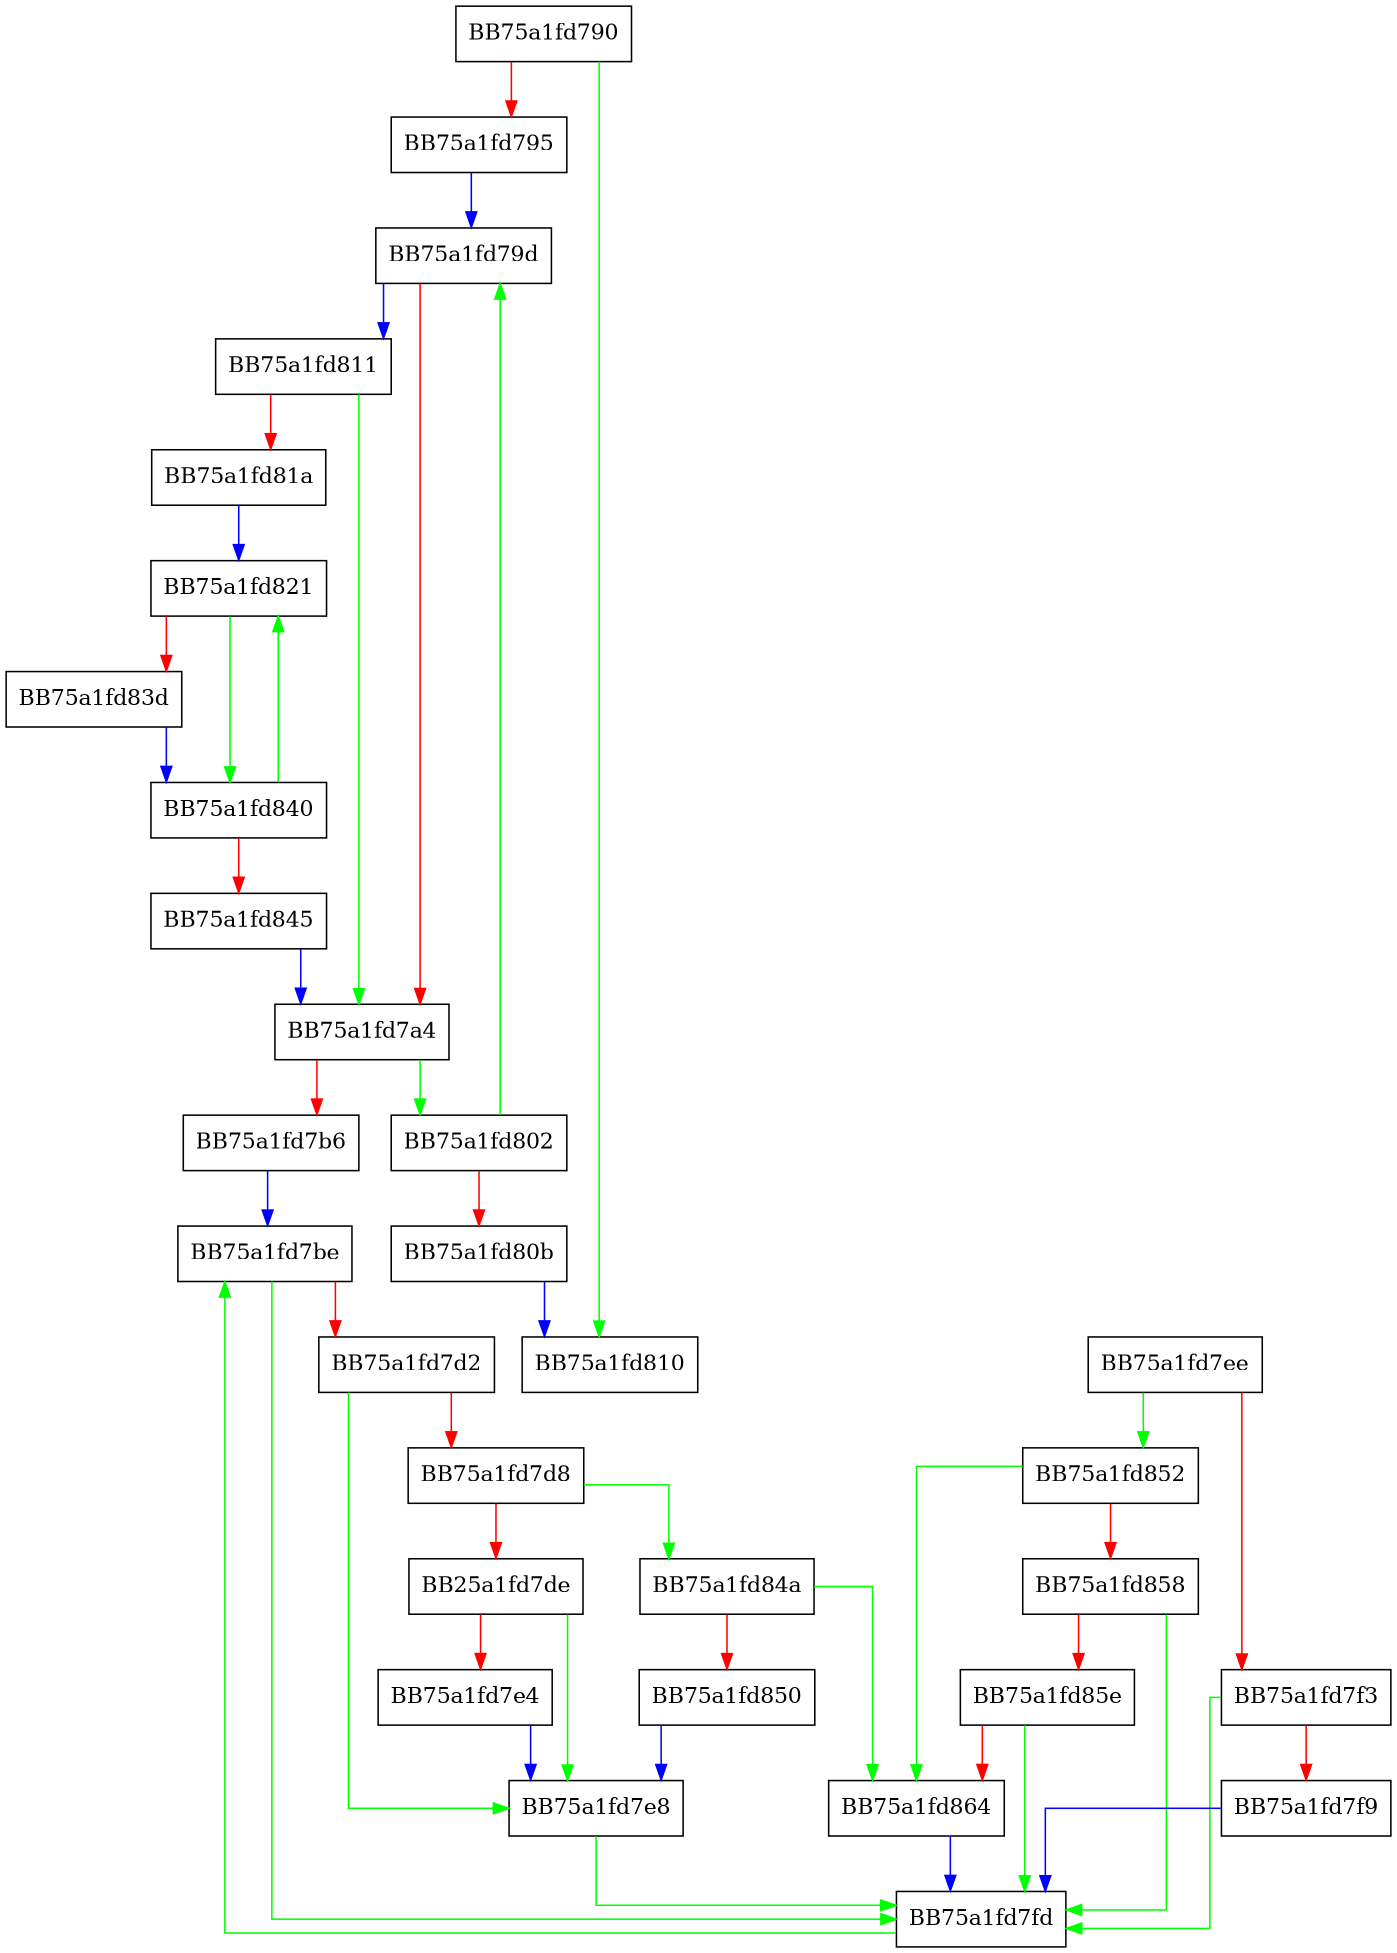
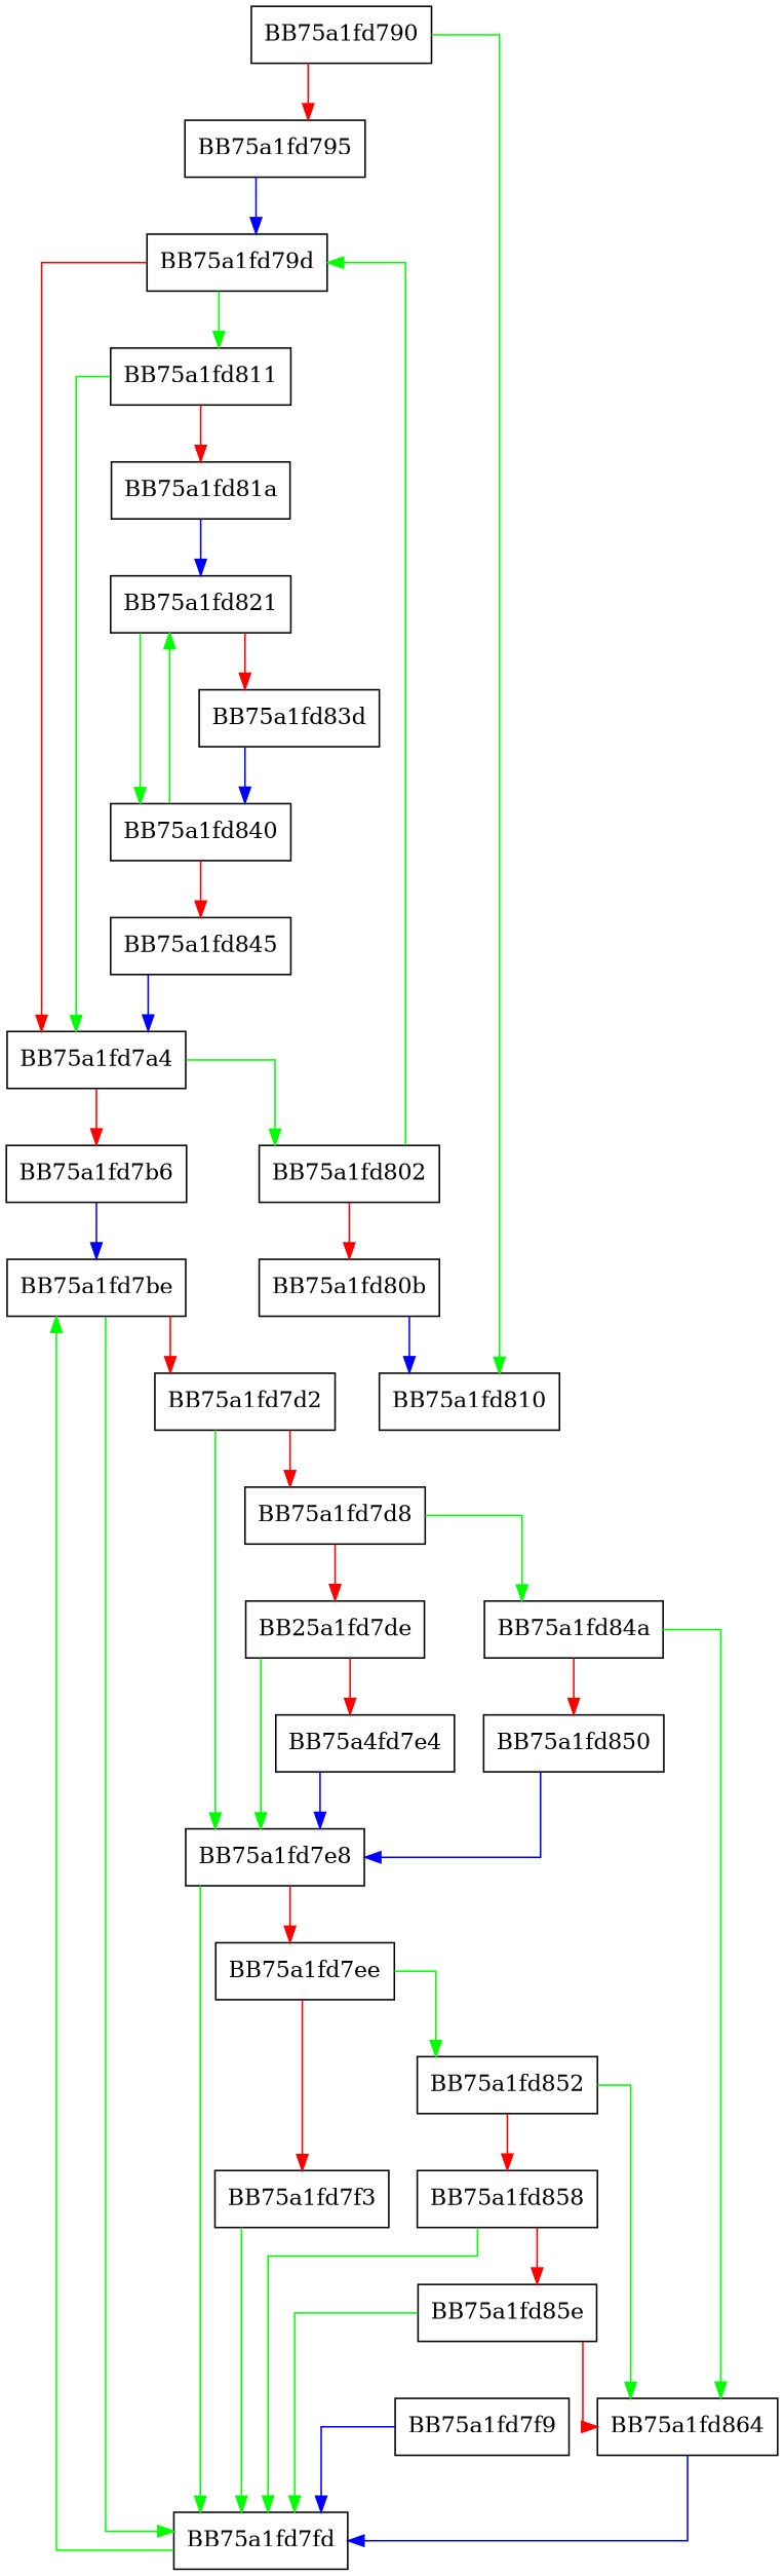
  digraph {
    splines=ortho
    node [shape=box]
    edge [color=green]
    BB75a1fd790
    BB75a1fd810
    BB75a1fd795
    BB75a1fd79d
    BB75a1fd811
    BB75a1fd7a4
    BB75a1fd81a
    BB75a1fd802
    BB75a1fd7b6
    BB75a1fd821
    BB75a1fd80b
    BB75a1fd7be
    BB75a1fd7fd
    BB75a1fd7d2
    BB75a1fd7e8
    BB75a1fd7d8
    BB75a1fd7ee
    BB75a1fd84a
    n19 [label=BB25a1fd7de]
    BB75a1fd852
    BB75a1fd7f3
    BB75a1fd864
    BB75a1fd850
-   BB75a1fd7e4
+   BB75a1fd7e4 [label=BB75a4fd7e4]
    BB75a1fd858
    BB75a1fd7f9
    BB75a1fd85e
    BB75a1fd840
    BB75a1fd83d
    BB75a1fd845
    BB75a1fd790 -> BB75a1fd810
    BB75a1fd790 -> BB75a1fd795 [color=red]
    BB75a1fd795 -> BB75a1fd79d [color=blue]
-   BB75a1fd79d -> BB75a1fd811 [color=blue]
+   BB75a1fd79d -> BB75a1fd811
    BB75a1fd79d -> BB75a1fd7a4 [color=red]
    BB75a1fd811 -> BB75a1fd7a4
    BB75a1fd811 -> BB75a1fd81a [color=red]
    BB75a1fd7a4 -> BB75a1fd802
    BB75a1fd7a4 -> BB75a1fd7b6 [color=red]
    BB75a1fd81a -> BB75a1fd821 [color=blue]
    BB75a1fd802 -> BB75a1fd79d
    BB75a1fd802 -> BB75a1fd80b [color=red]
    BB75a1fd7b6 -> BB75a1fd7be [color=blue]
    BB75a1fd821 -> BB75a1fd840
    BB75a1fd821 -> BB75a1fd83d [color=red]
    BB75a1fd80b -> BB75a1fd810 [color=blue]
    BB75a1fd7be -> BB75a1fd7fd
    BB75a1fd7be -> BB75a1fd7d2 [color=red]
    BB75a1fd7fd -> BB75a1fd7be
    BB75a1fd7d2 -> BB75a1fd7e8
    BB75a1fd7d2 -> BB75a1fd7d8 [color=red]
    BB75a1fd7e8 -> BB75a1fd7fd
+   BB75a1fd7e8 -> BB75a1fd7ee [color=red]
    BB75a1fd7d8 -> BB75a1fd84a
    BB75a1fd7d8 -> n19 [color=red]
    BB75a1fd7ee -> BB75a1fd852
    BB75a1fd7ee -> BB75a1fd7f3 [color=red]
    BB75a1fd84a -> BB75a1fd864
    BB75a1fd84a -> BB75a1fd850 [color=red]
    n19 -> BB75a1fd7e8
    n19 -> BB75a1fd7e4 [color=red]
    BB75a1fd852 -> BB75a1fd864
    BB75a1fd852 -> BB75a1fd858 [color=red]
    BB75a1fd7f3 -> BB75a1fd7fd
-   BB75a1fd7f3 -> BB75a1fd7f9 [color=red]
    BB75a1fd864 -> BB75a1fd7fd [color=blue]
    BB75a1fd850 -> BB75a1fd7e8 [color=blue]
    BB75a1fd7e4 -> BB75a1fd7e8 [color=blue]
    BB75a1fd858 -> BB75a1fd7fd
    BB75a1fd858 -> BB75a1fd85e [color=red]
    BB75a1fd7f9 -> BB75a1fd7fd [color=blue]
    BB75a1fd85e -> BB75a1fd7fd
    BB75a1fd85e -> BB75a1fd864 [color=red]
    BB75a1fd840 -> BB75a1fd821
    BB75a1fd840 -> BB75a1fd845 [color=red]
    BB75a1fd83d -> BB75a1fd840 [color=blue]
    BB75a1fd845 -> BB75a1fd7a4 [color=blue]
  }
